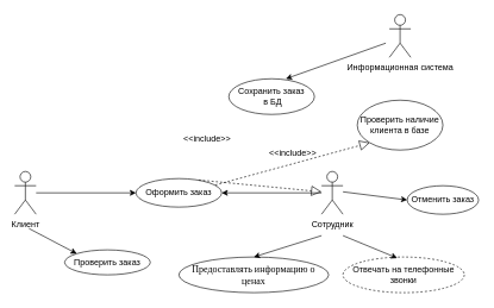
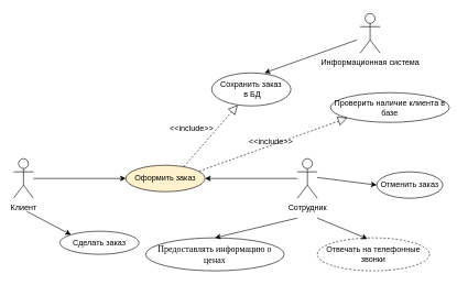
  <mxCell id="0" />
  <mxCell id="1" parent="0" />
  <mxCell id="2" value="Клиент" style="shape=umlActor;verticalLabelPosition=bottom;verticalAlign=top;html=1;outlineConnect=0;align=center;" vertex="1" parent="1"><mxGeometry x="20" y="240" width="30" height="60" as="geometry" /></mxCell>
  <mxCell id="3" value="Сотрудник" style="shape=umlActor;verticalLabelPosition=bottom;verticalAlign=top;html=1;outlineConnect=0;" vertex="1" parent="1"><mxGeometry x="450" y="240" width="30" height="60" as="geometry" /></mxCell>
- <mxCell id="4" value="Оформить заказ" style="ellipse;whiteSpace=wrap;html=1;" vertex="1" parent="1"><mxGeometry x="190" y="250" width="120" height="40" as="geometry" /></mxCell>
+ <mxCell id="4" value="Оформить заказ" style="ellipse;whiteSpace=wrap;html=1;fillColor=#fff2cc;" vertex="1" parent="1"><mxGeometry x="190" y="250" width="120" height="40" as="geometry" /></mxCell>
  <mxCell id="5" value="" style="endArrow=classic;html=1;rounded=0;" edge="1" parent="1"><mxGeometry width="50" height="50" relative="1" as="geometry"><mxPoint x="50" y="270" as="sourcePoint" /><mxPoint x="190" y="270" as="targetPoint" /></mxGeometry></mxCell>
  <mxCell id="6" value="" style="endArrow=classic;html=1;rounded=0;entryX=1;entryY=0.5;entryDx=0;entryDy=0;" edge="1" parent="1" target="4"><mxGeometry width="50" height="50" relative="1" as="geometry"><mxPoint x="450" y="270" as="sourcePoint" /><mxPoint x="370" y="270" as="targetPoint" /></mxGeometry></mxCell>
- <mxCell id="7" value="Проверить наличие клиента в базе" style="ellipse;whiteSpace=wrap;html=1;" vertex="1" parent="1"><mxGeometry x="500" y="140" width="120" height="70" as="geometry" /></mxCell>
+ <mxCell id="7" value="Проверить наличие клиента в базе" style="ellipse;whiteSpace=wrap;html=1;" vertex="1" parent="1"><mxGeometry x="500" y="140" width="180" height="45" as="geometry" /></mxCell>
  <mxCell id="8" value="" style="endArrow=block;dashed=1;endFill=0;endSize=12;html=1;rounded=0;entryX=0;entryY=1;entryDx=0;entryDy=0;exitX=0.925;exitY=0.225;exitDx=0;exitDy=0;exitPerimeter=0;" edge="1" parent="1" source="4" target="7"><mxGeometry width="160" relative="1" as="geometry"><mxPoint x="280" y="250" as="sourcePoint" /><mxPoint x="330" y="190" as="targetPoint" /></mxGeometry></mxCell>
  <mxCell id="9" value="&amp;lt;&amp;lt;include&amp;gt;&amp;gt;" style="text;html=1;strokeColor=none;fillColor=none;align=center;verticalAlign=middle;whiteSpace=wrap;rounded=0;" vertex="1" parent="1"><mxGeometry x="370" y="200" width="80" height="30" as="geometry" /></mxCell>
- <mxCell id="10" value="Проверить заказ" style="ellipse;whiteSpace=wrap;html=1;" vertex="1" parent="1"><mxGeometry x="90" y="350" width="120" height="35" as="geometry" /></mxCell>
+ <mxCell id="10" value="Сделать заказ" style="ellipse;whiteSpace=wrap;html=1;" vertex="1" parent="1"><mxGeometry x="90" y="350" width="120" height="35" as="geometry" /></mxCell>
  <mxCell id="11" value="" style="endArrow=classic;html=1;rounded=0;entryX=0;entryY=0;entryDx=0;entryDy=0;" edge="1" parent="1" target="10"><mxGeometry width="50" height="50" relative="1" as="geometry"><mxPoint x="40" y="320" as="sourcePoint" /><mxPoint x="200" y="280" as="targetPoint" /></mxGeometry></mxCell>
- <mxCell id="12" value="" style="endArrow=block;dashed=1;endFill=0;endSize=12;html=1;rounded=0;exitX=0.733;exitY=0.05;exitDx=0;exitDy=0;exitPerimeter=0;" edge="1" parent="1" source="4" target="3"><mxGeometry width="160" relative="1" as="geometry"><mxPoint x="300" y="160" as="sourcePoint" /><mxPoint x="260" y="170" as="targetPoint" /></mxGeometry></mxCell>
+ <mxCell id="12" value="" style="endArrow=block;dashed=1;endFill=0;endSize=12;html=1;rounded=0;exitX=0.733;exitY=0.05;exitDx=0;exitDy=0;exitPerimeter=0;" edge="1" parent="1" source="4" target="13"><mxGeometry width="160" relative="1" as="geometry"><mxPoint x="300" y="160" as="sourcePoint" /><mxPoint x="260" y="170" as="targetPoint" /></mxGeometry></mxCell>
  <mxCell id="13" value="Сохранить заказ&lt;br&gt;&amp;nbsp;в БД" style="ellipse;whiteSpace=wrap;html=1;" vertex="1" parent="1"><mxGeometry x="320" y="110" width="120" height="50" as="geometry" /></mxCell>
  <mxCell id="14" value="&amp;lt;&amp;lt;include&amp;gt;&amp;gt;" style="text;html=1;strokeColor=none;fillColor=none;align=center;verticalAlign=middle;whiteSpace=wrap;rounded=0;" vertex="1" parent="1"><mxGeometry x="250" y="180" width="80" height="30" as="geometry" /></mxCell>
- <mxCell id="15" value="&lt;font face=&quot;Symbol&quot;&gt;&lt;span style=&quot;font-size: 13.333px;&quot;&gt;Предоставлять информацию о ценах&lt;/span&gt;&lt;/font&gt;" style="ellipse;whiteSpace=wrap;html=1;align=center;" vertex="1" parent="1"><mxGeometry x="250" y="360" width="210" height="50" as="geometry" /></mxCell>
+ <mxCell id="15" value="&lt;font face=&quot;Symbol&quot;&gt;&lt;span style=&quot;font-size: 13.333px;&quot;&gt;Предоставлять информацию о ценах&lt;/span&gt;&lt;/font&gt;" style="ellipse;whiteSpace=wrap;html=1;align=center;" vertex="1" parent="1"><mxGeometry x="220" y="360" width="210" height="50" as="geometry" /></mxCell>
  <mxCell id="16" value="" style="endArrow=classic;html=1;rounded=0;entryX=0.5;entryY=0;entryDx=0;entryDy=0;" edge="1" parent="1" target="15"><mxGeometry width="50" height="50" relative="1" as="geometry"><mxPoint x="450" y="330" as="sourcePoint" /><mxPoint x="450" y="390" as="targetPoint" /></mxGeometry></mxCell>
  <mxCell id="17" value="Отвечать на телефонные звонки" style="ellipse;whiteSpace=wrap;html=1;dashed=1;" vertex="1" parent="1"><mxGeometry x="480" y="360" width="170" height="50" as="geometry" /></mxCell>
  <mxCell id="18" value="" style="endArrow=classic;html=1;rounded=0;entryX=0.447;entryY=0.029;entryDx=0;entryDy=0;entryPerimeter=0;" edge="1" parent="1" target="17"><mxGeometry width="50" height="50" relative="1" as="geometry"><mxPoint x="480" y="330" as="sourcePoint" /><mxPoint x="550" y="380" as="targetPoint" /></mxGeometry></mxCell>
  <mxCell id="19" value="Отменить заказ" style="ellipse;whiteSpace=wrap;html=1;" vertex="1" parent="1"><mxGeometry x="570" y="260" width="100" height="40" as="geometry" /></mxCell>
  <mxCell id="20" value="Информационная система" style="shape=umlActor;verticalLabelPosition=bottom;verticalAlign=top;html=1;outlineConnect=0;" vertex="1" parent="1"><mxGeometry x="545" y="20" width="30" height="60" as="geometry" /></mxCell>
  <mxCell id="21" value="" style="endArrow=classic;html=1;rounded=0;" edge="1" parent="1"><mxGeometry width="50" height="50" relative="1" as="geometry"><mxPoint x="540" y="60" as="sourcePoint" /><mxPoint x="400" y="110" as="targetPoint" /></mxGeometry></mxCell>
  <mxCell id="22" value="" style="endArrow=classic;html=1;rounded=0;entryX=0;entryY=0.5;entryDx=0;entryDy=0;" edge="1" parent="1" target="19"><mxGeometry width="50" height="50" relative="1" as="geometry"><mxPoint x="480" y="268.55" as="sourcePoint" /><mxPoint x="555.99" y="300" as="targetPoint" /></mxGeometry></mxCell>
